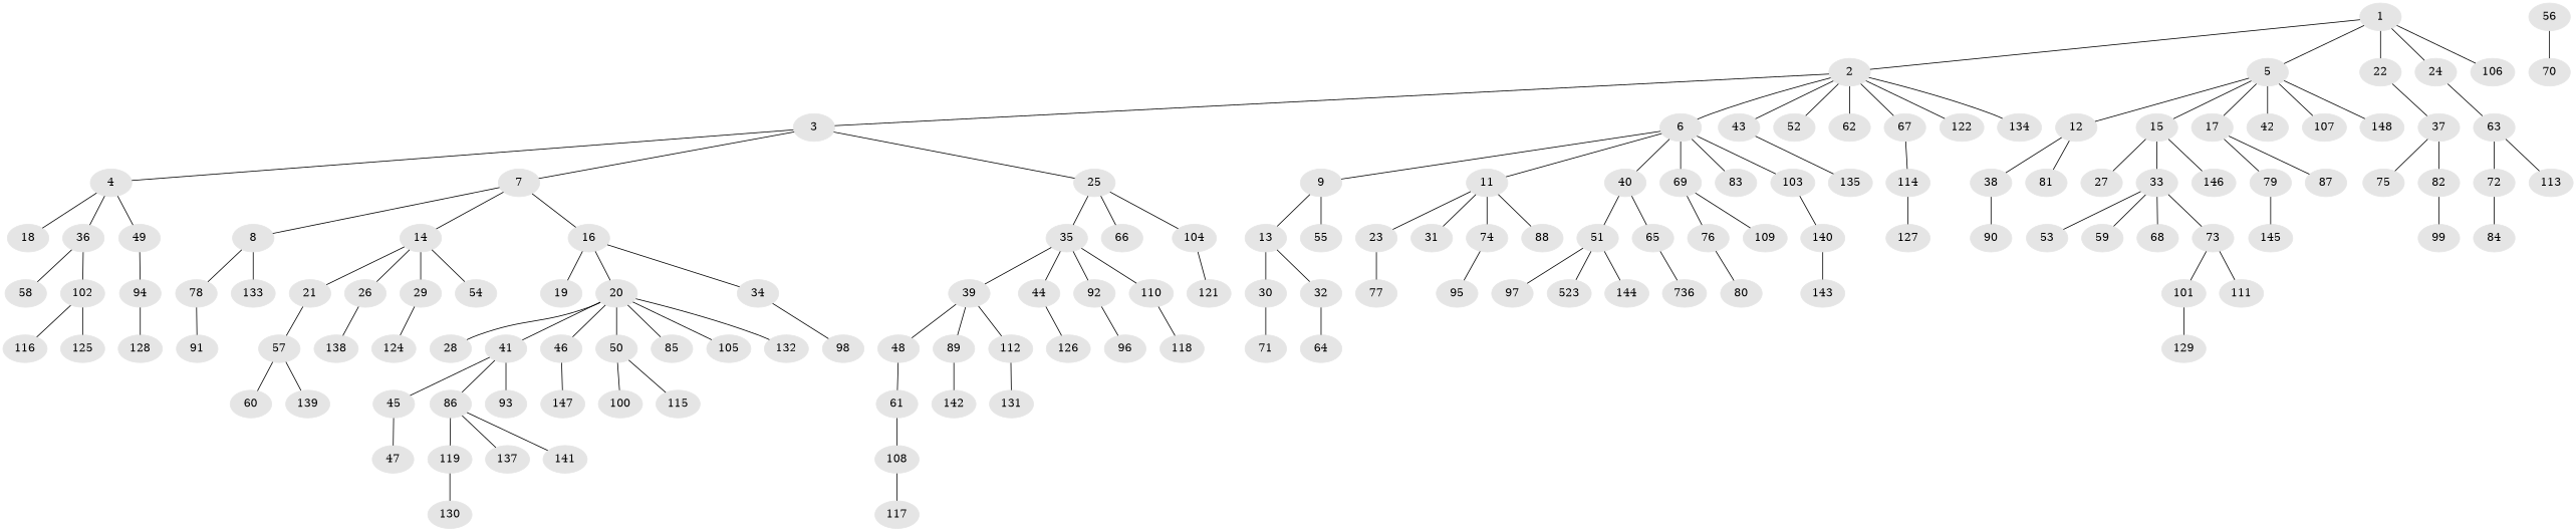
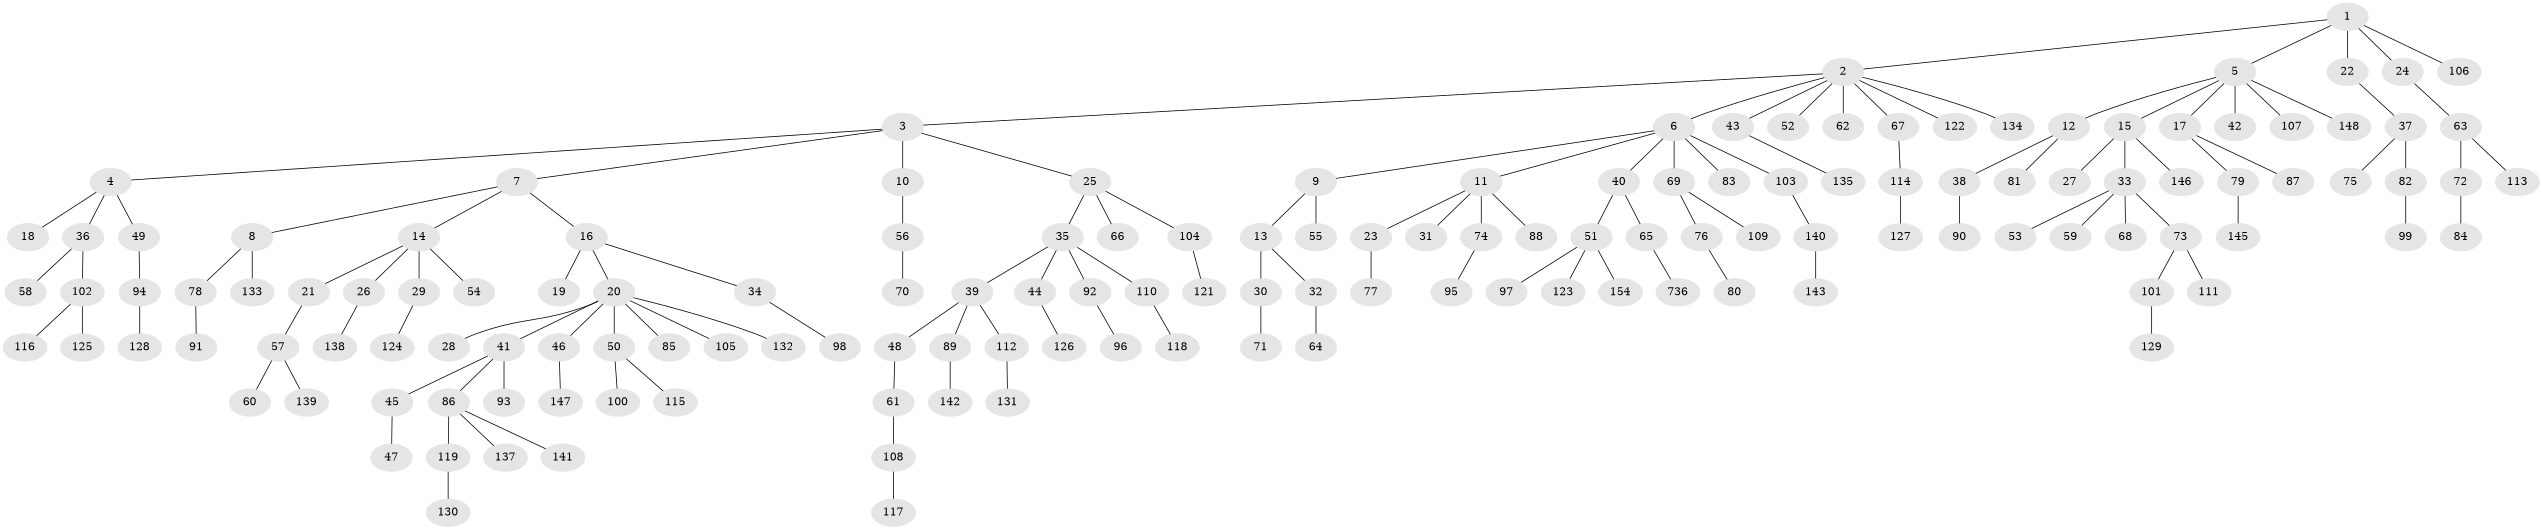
  graph {
    node [color=gray90 style=filled]
    1
    2
    5
    22
    24
    106
    3
    6
    43
    52
    62
    67
    122
    134
    12
    15
    17
    42
    107
    148
    37
    63
    4
    7
+   10
    25
    9
    11
    40
    69
    83
    103
    135
    114
    18
    36
    49
    8
    14
    16
    56
    35
    66
    104
    58
    102
    94
    38
    81
    27
    33
    146
    79
    87
    13
    55
    23
    31
    74
    88
    51
    65
    76
    109
    140
    78
    133
    21
    26
    29
    54
    19
    20
    34
    91
    30
    32
    70
    77
    95
    90
    71
    64
    57
    138
    124
    53
    59
    68
    73
    28
    41
    46
    50
    85
    105
    132
    98
    145
    45
    86
    93
    147
    100
    115
    60
    139
    75
    82
    72
    113
    39
    44
    92
    110
    121
    101
    111
    48
    89
    112
    126
    96
    118
    116
    125
    99
    61
    142
    131
    97
-   123 [label=523]
-   144
+   123
+   144 [label=154]
    n134 [label=736]
    47
    119
    137
    141
    108
    128
    117
    84
    127
    80
    129
    130
    143
    1 -- 2
    1 -- 5
    1 -- 22
    1 -- 24
    1 -- 106
    2 -- 3
    2 -- 6
    2 -- 43
    2 -- 52
    2 -- 62
    2 -- 67
    2 -- 122
    2 -- 134
    5 -- 12
    5 -- 15
    5 -- 17
    5 -- 42
    5 -- 107
    5 -- 148
    22 -- 37
    24 -- 63
    3 -- 4
    3 -- 7
+   3 -- 10
    3 -- 25
    6 -- 9
    6 -- 11
    6 -- 40
    6 -- 69
    6 -- 83
    6 -- 103
    43 -- 135
    67 -- 114
    12 -- 38
    12 -- 81
    15 -- 27
    15 -- 33
    15 -- 146
    17 -- 79
    17 -- 87
    37 -- 75
    37 -- 82
    63 -- 72
    63 -- 113
    4 -- 18
    4 -- 36
    4 -- 49
    7 -- 8
    7 -- 14
    7 -- 16
+   10 -- 56
    25 -- 35
    25 -- 66
    25 -- 104
    9 -- 13
    9 -- 55
    11 -- 23
    11 -- 31
    11 -- 74
    11 -- 88
    40 -- 51
    40 -- 65
    69 -- 76
    69 -- 109
    103 -- 140
    114 -- 127
    36 -- 58
    36 -- 102
    49 -- 94
    8 -- 78
    8 -- 133
    14 -- 21
    14 -- 26
    14 -- 29
    14 -- 54
    16 -- 19
    16 -- 20
    16 -- 34
    56 -- 70
    35 -- 39
    35 -- 44
    35 -- 92
    35 -- 110
    104 -- 121
    102 -- 116
    102 -- 125
    94 -- 128
    38 -- 90
    33 -- 53
    33 -- 59
    33 -- 68
    33 -- 73
    79 -- 145
    13 -- 30
    13 -- 32
    23 -- 77
    74 -- 95
    51 -- 97
    51 -- 123
    51 -- 144
    65 -- n134
    76 -- 80
    140 -- 143
    78 -- 91
    21 -- 57
    26 -- 138
    29 -- 124
    20 -- 28
    20 -- 41
    20 -- 46
    20 -- 50
    20 -- 85
    20 -- 105
    20 -- 132
    34 -- 98
    30 -- 71
    32 -- 64
    57 -- 60
    57 -- 139
    73 -- 101
    73 -- 111
    41 -- 45
    41 -- 86
    41 -- 93
    46 -- 147
    50 -- 100
    50 -- 115
    45 -- 47
    86 -- 119
    86 -- 137
    86 -- 141
    82 -- 99
    72 -- 84
    39 -- 48
    39 -- 89
    39 -- 112
    44 -- 126
    92 -- 96
    110 -- 118
    101 -- 129
    48 -- 61
    89 -- 142
    112 -- 131
    61 -- 108
    119 -- 130
    108 -- 117
  }
